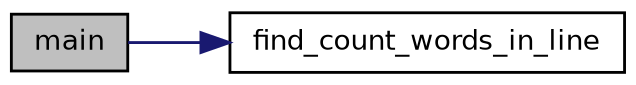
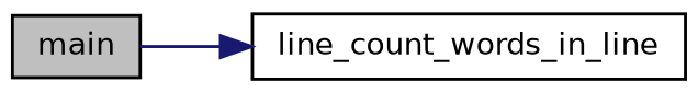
  digraph {
    rankdir=LR
    node [color=black fontname=Helvetica fontsize=10 shape=record style=filled]
    n1 [fillcolor=grey75 fontcolor=black height=0.2 label=main width=0.4]
-   n2 [fillcolor=white height=0.2 label=find_count_words_in_line width=0.4]
+   n2 [fillcolor=white height=0.2 label=line_count_words_in_line width=0.4]
    n1 -> n2 [color=midnightblue fontname=Helvetica fontsize=10 labelfontname=Helvetica labelfontsize=10 style=solid]
  }
